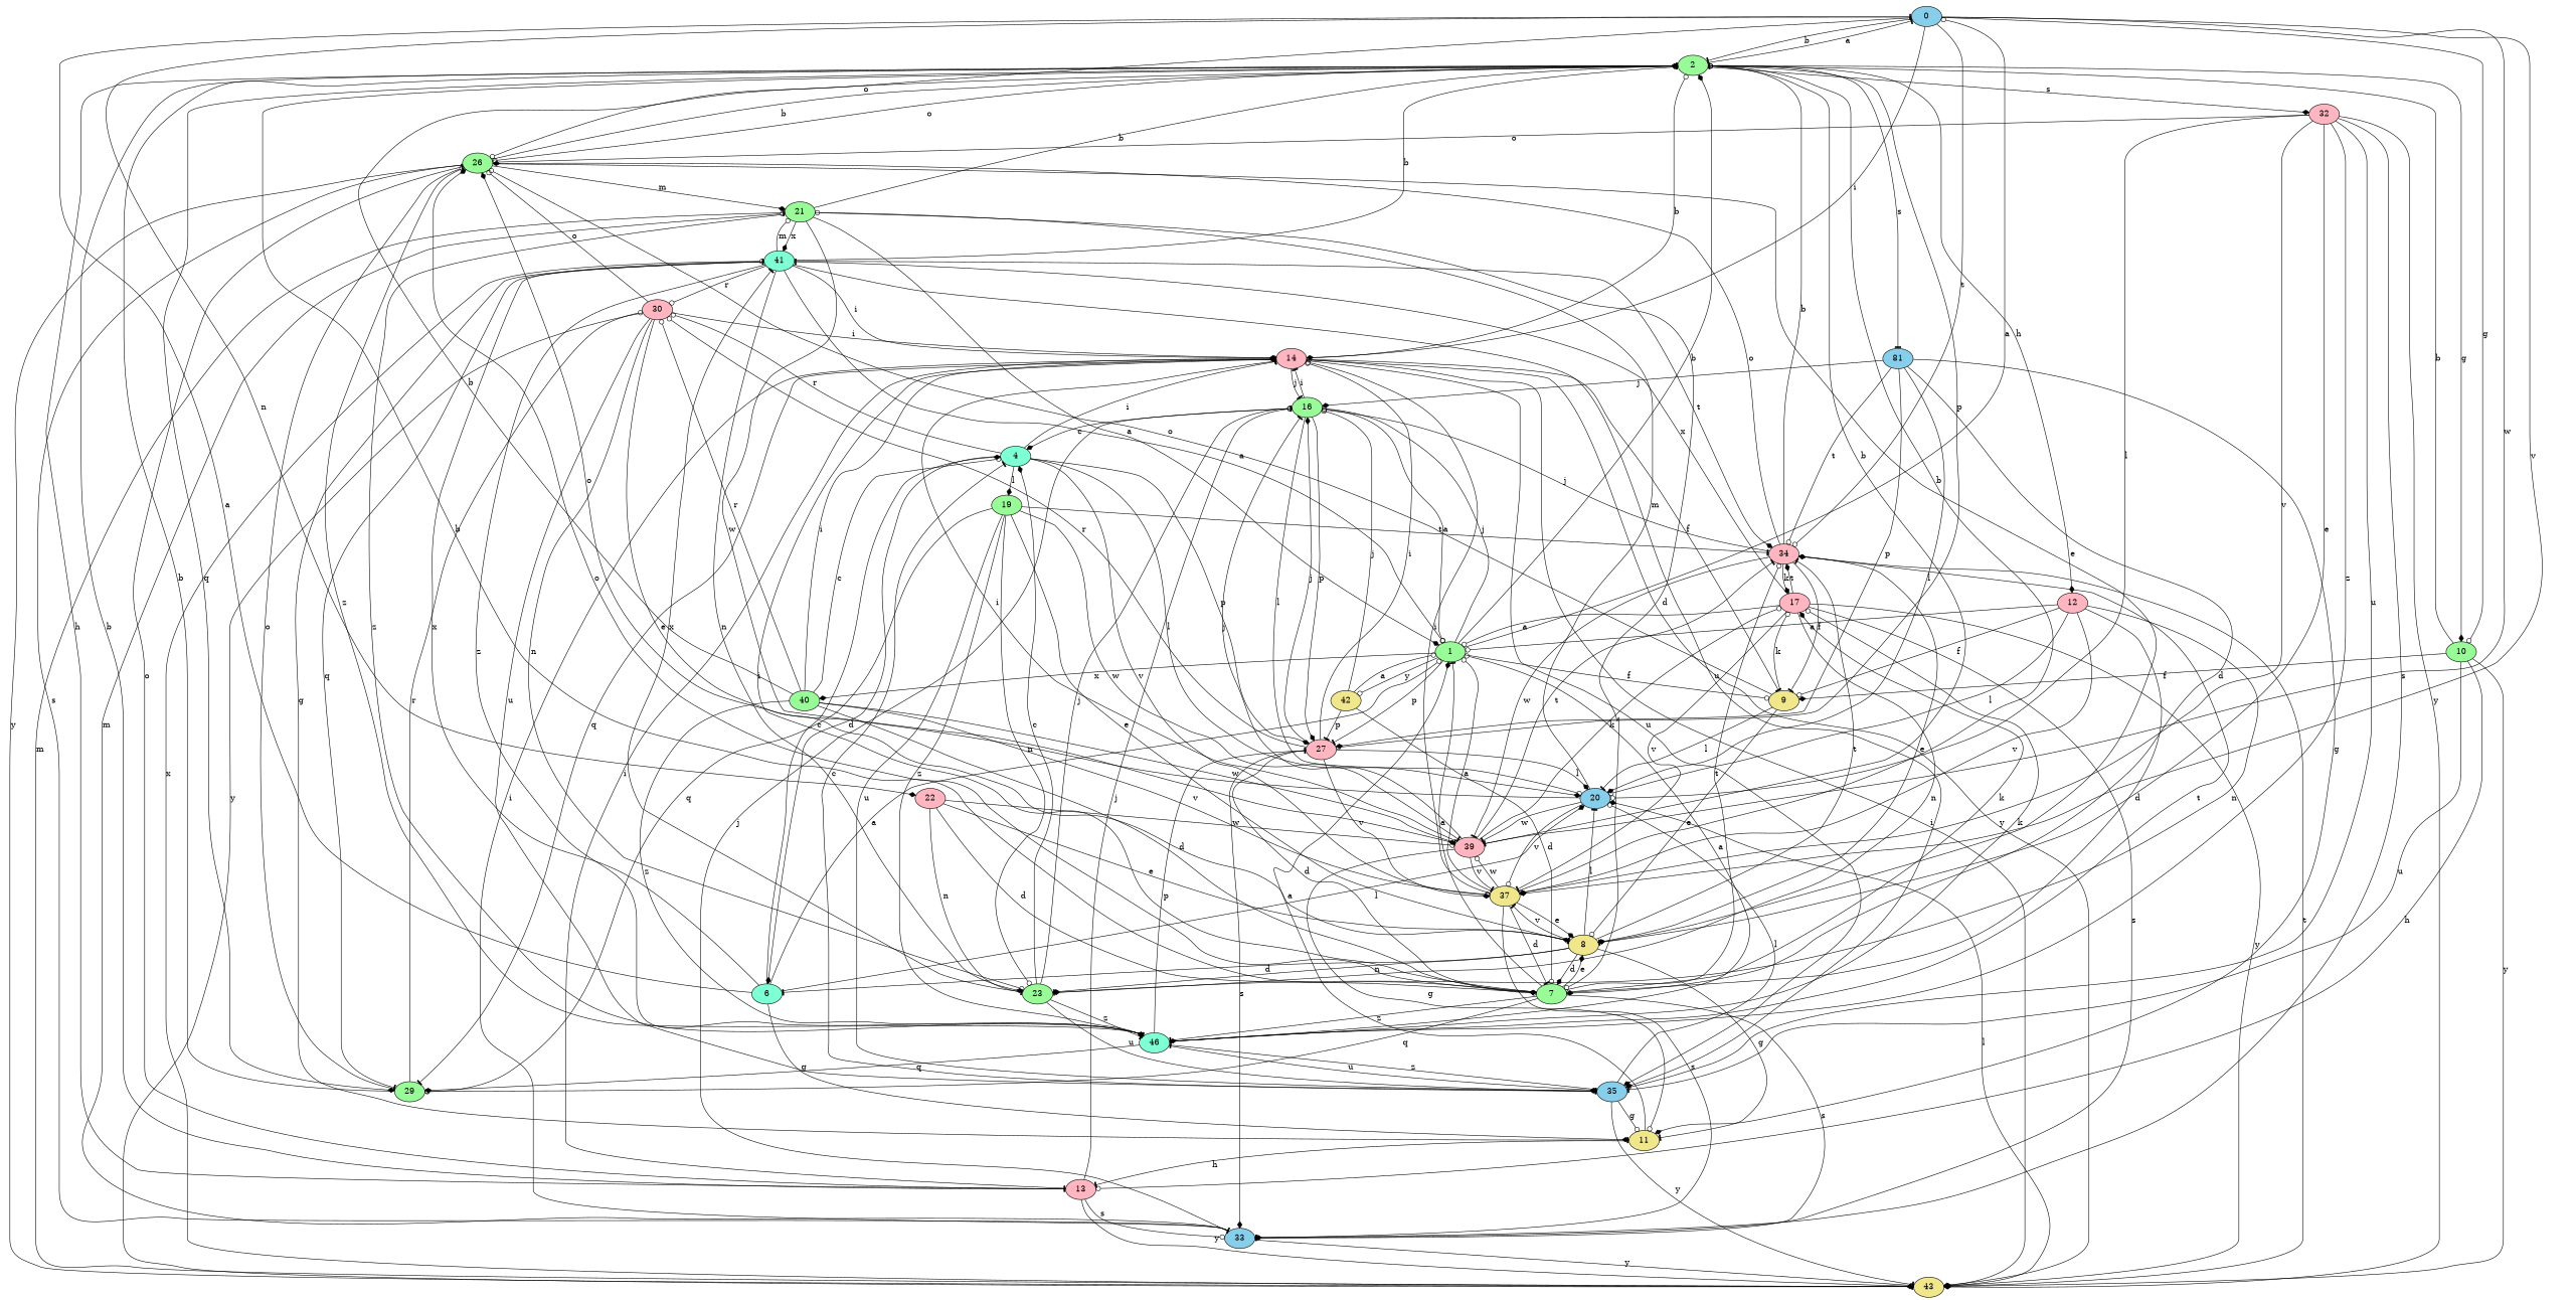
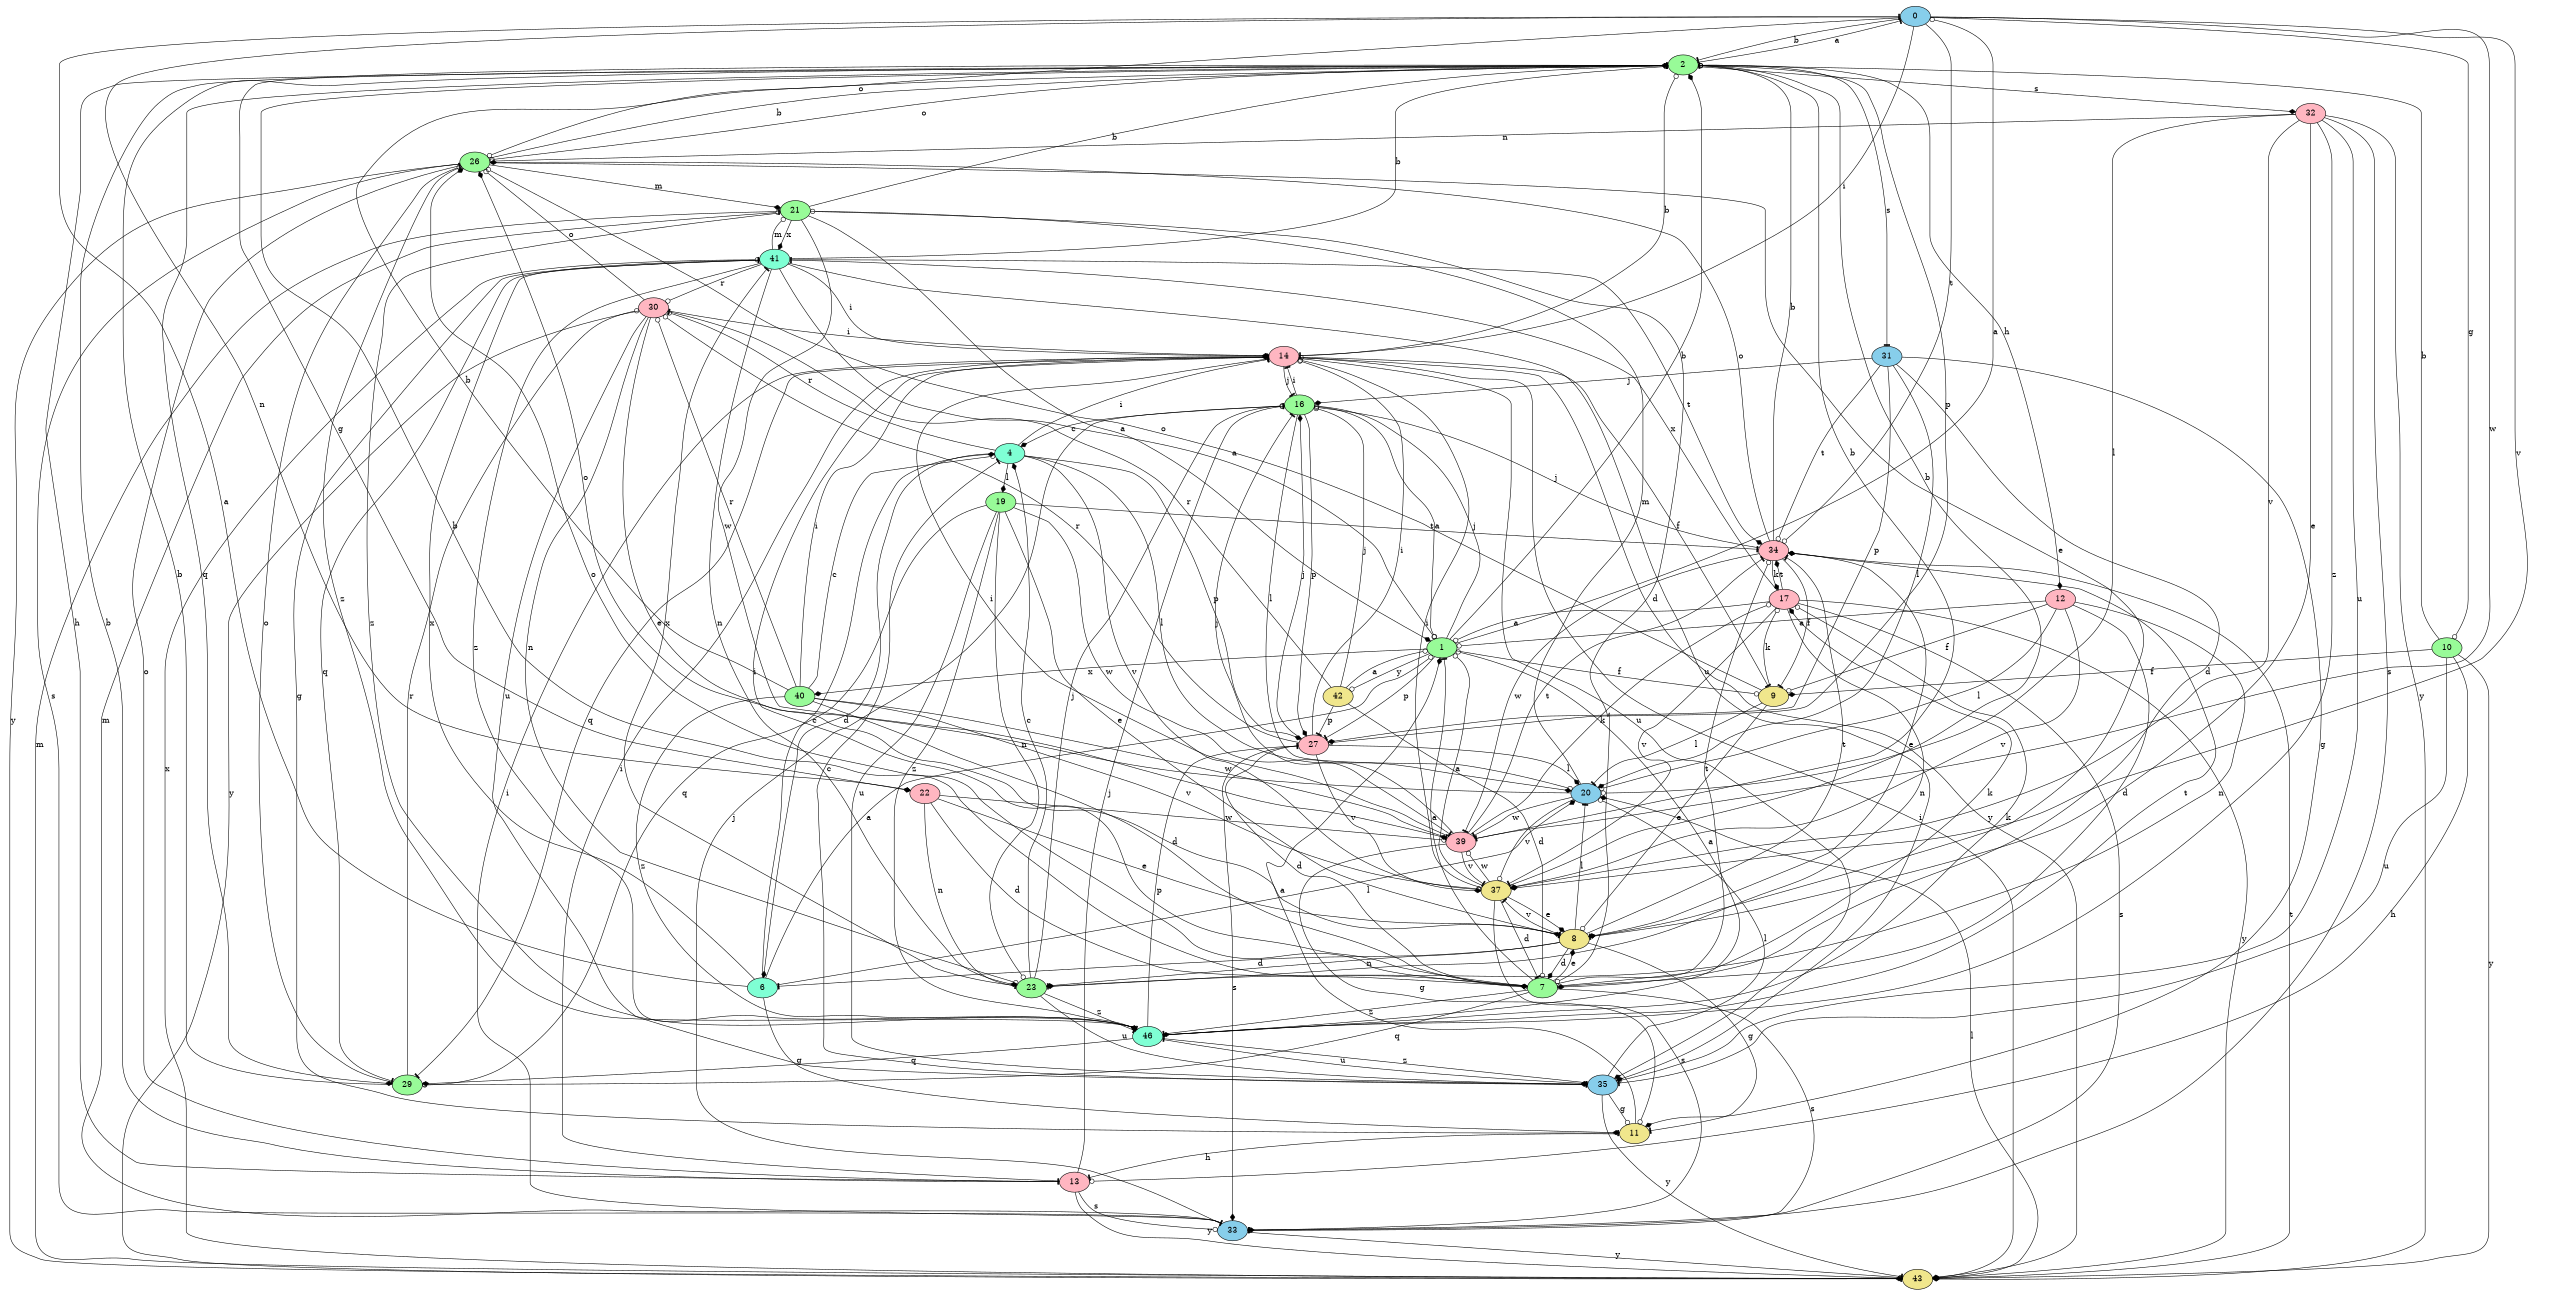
  strict digraph {
    node [fillcolor=palegreen style=filled]
    edge [arrowhead=odot]
    0 [fillcolor=skyblue]
    2
    10
    14 [fillcolor=lightpink]
    22 [fillcolor=lightpink]
    n6 [label=26]
    34 [fillcolor=lightpink]
    37 [fillcolor=khaki]
    39 [fillcolor=lightpink]
    27 [fillcolor=lightpink]
    12 [fillcolor=lightpink]
    13 [fillcolor=lightpink]
    29
-   31 [fillcolor=skyblue label=81]
+   31 [fillcolor=skyblue]
    32 [fillcolor=lightpink]
    9 [fillcolor=khaki]
    35 [fillcolor=skyblue]
    43 [fillcolor=khaki]
    16
    7
    8 [fillcolor=khaki]
    23
    33 [fillcolor=skyblue]
    46 [fillcolor=aquamarine]
    21
    17 [fillcolor=lightpink]
    1
    11 [fillcolor=khaki]
    40
    42 [fillcolor=khaki]
    20 [fillcolor=skyblue]
    4 [fillcolor=aquamarine]
    30 [fillcolor=lightpink]
    6 [fillcolor=aquamarine]
    19
    41 [fillcolor=aquamarine]
    0 -> 2 [arrowhead=tee label=b]
    0 -> 10 [label=g]
-   0 -> 14 [arrowhead=diamond label=i]
+   0 -> 14 [arrowhead=tee label=i]
    0 -> 22 [arrowhead=diamond label=n]
    0 -> n6 [label=o]
    0 -> 34 [label=t]
    0 -> 37 [arrowhead=diamond label=v]
    0 -> 39 [arrowhead=tee label=w]
    2 -> 0 [arrowhead=tee label=a]
-   2 -> 10 [arrowhead=diamond label=g]
+   2 -> 22 [arrowhead=diamond label=g]
    2 -> n6 [label=o]
    2 -> 27 [label=p]
    2 -> 12 [arrowhead=diamond label=h]
    2 -> 13 [arrowhead=tee label=h]
    2 -> 29 [arrowhead=diamond label=q]
    2 -> 31 [arrowhead=tee label=s]
    2 -> 32 [arrowhead=diamond label=s]
    10 -> 2 [arrowhead=tee label=b]
    10 -> 13 [label=h]
    10 -> 9 [arrowhead=diamond label=f]
    10 -> 35 [arrowhead=tee label=u]
    10 -> 43 [arrowhead=diamond label=y]
    14 -> 2 [label=b]
    14 -> 29 [arrowhead=tee label=q]
    14 -> 9 [arrowhead=tee label=f]
    14 -> 35 [arrowhead=diamond label=u]
    14 -> 43 [arrowhead=diamond label=y]
    14 -> 16 [arrowhead=tee label=j]
    22 -> 39 [label=w]
    22 -> 7 [arrowhead=diamond label=d]
    22 -> 8 [arrowhead=diamond label=e]
    22 -> 23 [arrowhead=tee label=n]
    n6 -> 2 [arrowhead=tee label=b]
    n6 -> 43 [arrowhead=diamond label=y]
    n6 -> 8 [arrowhead=diamond label=e]
    n6 -> 33 [arrowhead=tee label=s]
    n6 -> 46 [arrowhead=tee label=z]
    n6 -> 21 [arrowhead=diamond label=m]
    34 -> 2 [label=b]
    34 -> n6 [arrowhead=diamond label=o]
    34 -> 39 [arrowhead=tee label=w]
    34 -> 9 [arrowhead=tee label=f]
    34 -> 16 [label=j]
    34 -> 8 [arrowhead=diamond label=e]
    34 -> 17 [arrowhead=diamond label=k]
    37 -> 2 [label=b]
    37 -> 14 [label=i]
    37 -> 39 [label=w]
    37 -> 7 [arrowhead=tee label=d]
    37 -> 8 [arrowhead=diamond label=e]
    37 -> 33 [label=s]
    37 -> 1 [label=a]
    39 -> 2 [label=b]
    39 -> 14 [arrowhead=tee label=i]
    39 -> 34 [arrowhead=tee label=t]
    39 -> 37 [arrowhead=tee label=v]
    39 -> 16 [arrowhead=tee label=j]
    39 -> 17 [label=k]
    39 -> 11 [label=g]
    27 -> 14 [label=i]
    27 -> 37 [arrowhead=diamond label=v]
    27 -> 16 [arrowhead=diamond label=j]
    27 -> 7 [label=d]
    27 -> 33 [arrowhead=diamond label=s]
    27 -> 20 [arrowhead=diamond label=l]
    27 -> 30 [label=r]
    12 -> 37 [label=v]
    12 -> 9 [label=f]
    12 -> 7 [label=d]
    12 -> 23 [arrowhead=tee label=n]
    12 -> 1 [label=a]
    12 -> 20 [label=l]
    13 -> 2 [arrowhead=tee label=b]
    13 -> 14 [label=i]
    13 -> n6 [arrowhead=tee label=o]
    13 -> 43 [label=y]
    13 -> 16 [label=j]
    13 -> 33 [label=s]
    29 -> 2 [arrowhead=diamond label=b]
    29 -> n6 [label=o]
    29 -> 30 [label=r]
    31 -> 34 [label=t]
    31 -> 27 [arrowhead=diamond label=p]
    31 -> 16 [arrowhead=diamond label=j]
    31 -> 7 [arrowhead=diamond label=d]
    31 -> 11 [arrowhead=diamond label=g]
    31 -> 20 [arrowhead=diamond label=l]
-   32 -> n6 [label=o]
+   32 -> n6 [label=n]
    32 -> 37 [arrowhead=diamond label=v]
    32 -> 35 [label=u]
    32 -> 43 [arrowhead=diamond label=y]
    32 -> 8 [arrowhead=tee label=e]
    32 -> 33 [arrowhead=diamond label=s]
    32 -> 46 [arrowhead=diamond label=z]
    32 -> 20 [label=l]
    9 -> n6 [label=o]
    9 -> 8 [label=e]
    9 -> 17 [label=k]
    9 -> 20 [arrowhead=tee label=l]
    35 -> 43 [arrowhead=tee label=y]
    35 -> 46 [arrowhead=tee label=z]
    35 -> 11 [label=g]
    35 -> 20 [label=l]
    35 -> 4 [arrowhead=tee label=c]
    43 -> 14 [label=i]
    43 -> 34 [arrowhead=diamond label=t]
    43 -> 21 [arrowhead=tee label=m]
    43 -> 20 [arrowhead=diamond label=l]
    43 -> 41 [label=x]
    16 -> 14 [arrowhead=tee label=i]
    16 -> 27 [arrowhead=diamond label=p]
    16 -> 1 [label=a]
    16 -> 20 [label=l]
    16 -> 4 [arrowhead=diamond label=c]
    7 -> 2 [label=b]
    7 -> 14 [arrowhead=tee label=i]
    7 -> n6 [arrowhead=diamond label=o]
    7 -> 34 [label=t]
    7 -> 29 [label=q]
    7 -> 8 [arrowhead=diamond label=e]
    7 -> 33 [arrowhead=tee label=s]
    7 -> 46 [arrowhead=tee label=z]
    7 -> 17 [arrowhead=diamond label=k]
    7 -> 1 [arrowhead=tee label=a]
    8 -> 34 [arrowhead=tee label=t]
    8 -> 37 [arrowhead=tee label=v]
    8 -> 7 [arrowhead=diamond label=d]
    8 -> 23 [arrowhead=diamond label=n]
    8 -> 11 [arrowhead=tee label=g]
    8 -> 20 [arrowhead=tee label=l]
    8 -> 6 [arrowhead=tee label=d]
    23 -> 35 [arrowhead=tee label=u]
    23 -> 16 [label=j]
    23 -> 46 [arrowhead=tee label=z]
    23 -> 4 [arrowhead=diamond label=c]
    23 -> 41 [arrowhead=tee label=x]
    33 -> 14 [label=i]
    33 -> 43 [label=y]
    33 -> 16 [arrowhead=tee label=j]
    33 -> 21 [label=m]
    46 -> 34 [arrowhead=diamond label=t]
    46 -> 27 [arrowhead=tee label=p]
    46 -> 29 [arrowhead=diamond label=q]
    46 -> 35 [arrowhead=diamond label=u]
    46 -> 17 [label=k]
    46 -> 1 [label=a]
    21 -> 2 [label=b]
    21 -> 39 [arrowhead=diamond label=w]
    21 -> 7 [label=d]
    21 -> 46 [arrowhead=diamond label=z]
    21 -> 1 [arrowhead=diamond label=a]
    21 -> 41 [arrowhead=diamond label=x]
    17 -> 34 [arrowhead=diamond label=t]
    17 -> 37 [arrowhead=tee label=v]
    17 -> 43 [arrowhead=diamond label=y]
    17 -> 23 [arrowhead=diamond label=n]
    17 -> 33 [arrowhead=tee label=s]
    17 -> 1 [label=a]
    17 -> 41 [arrowhead=tee label=x]
    1 -> 0 [label=a]
    1 -> 2 [arrowhead=diamond label=b]
    1 -> 27 [arrowhead=tee label=p]
    1 -> 9 [label=f]
    1 -> 16 [label=j]
    1 -> 40 [arrowhead=diamond label=x]
    1 -> 42 [label=y]
    11 -> 13 [arrowhead=tee label=h]
    11 -> 1 [arrowhead=diamond label=a]
    40 -> 2 [arrowhead=tee label=b]
    40 -> 14 [arrowhead=diamond label=i]
    40 -> 37 [label=v]
    40 -> 39 [arrowhead=tee label=w]
    40 -> 7 [arrowhead=diamond label=d]
    40 -> 46 [arrowhead=diamond label=z]
    40 -> 4 [label=c]
    40 -> 30 [label=r]
    42 -> 27 [arrowhead=tee label=p]
    42 -> 16 [label=j]
    42 -> 7 [label=d]
    42 -> 1 [label=a]
+   42 -> 30 [arrowhead=tee label=r]
    20 -> n6 [arrowhead=diamond label=o]
    20 -> 37 [label=v]
    20 -> 39 [arrowhead=tee label=w]
    20 -> 21 [label=m]
    4 -> 14 [arrowhead=tee label=i]
    4 -> 37 [label=v]
    4 -> 27 [arrowhead=diamond label=p]
    4 -> 20 [arrowhead=diamond label=l]
    4 -> 30 [label=r]
    4 -> 6 [arrowhead=diamond label=d]
    4 -> 19 [arrowhead=diamond label=l]
    30 -> 14 [arrowhead=diamond label=i]
    30 -> n6 [label=o]
    30 -> 35 [arrowhead=tee label=u]
    30 -> 43 [arrowhead=tee label=y]
    30 -> 8 [arrowhead=tee label=e]
    30 -> 23 [label=n]
    6 -> 0 [arrowhead=tee label=a]
    6 -> 1 [label=a]
    6 -> 11 [arrowhead=diamond label=g]
    6 -> 20 [arrowhead=diamond label=l]
    6 -> 4 [arrowhead=diamond label=c]
    6 -> 41 [arrowhead=tee label=x]
    19 -> 34 [arrowhead=tee label=t]
    19 -> 39 [arrowhead=tee label=w]
    19 -> 29 [label=q]
    19 -> 35 [arrowhead=diamond label=u]
    19 -> 8 [arrowhead=tee label=e]
    19 -> 23 [label=n]
    19 -> 46 [label=z]
    41 -> 2 [label=b]
    41 -> 14 [label=i]
    41 -> 34 [arrowhead=diamond label=t]
    41 -> 29 [arrowhead=tee label=q]
    41 -> 35 [arrowhead=diamond label=u]
    41 -> 23 [arrowhead=diamond label=n]
    41 -> 46 [arrowhead=diamond label=z]
    41 -> 21 [label=m]
    41 -> 1 [label=a]
    41 -> 11 [arrowhead=tee label=g]
    41 -> 30 [label=r]
  }
